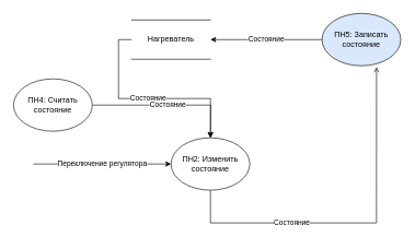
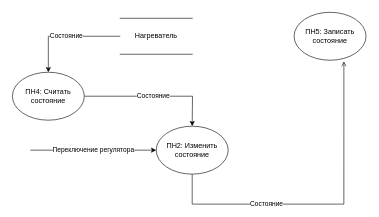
  <mxCell id="0" />
  <mxCell id="1" parent="0" />
- <mxCell id="2" value="Состояние" style="edgeStyle=orthogonalEdgeStyle;rounded=0;orthogonalLoop=1;jettySize=auto;html=1;exitX=0;exitY=0.5;exitDx=0;exitDy=0;" parent="1" source="7" target="10" edge="1"><mxGeometry relative="1" as="geometry"><mxPoint x="140" y="90" as="targetPoint" /><mxPoint x="183" y="60" as="sourcePoint" /></mxGeometry></mxCell>
+ <mxCell id="2" value="Состояние" style="edgeStyle=orthogonalEdgeStyle;rounded=0;orthogonalLoop=1;jettySize=auto;html=1;exitX=0;exitY=0.5;exitDx=0;exitDy=0;entryX=0.5;entryY=0;entryDx=0;entryDy=0;" parent="1" source="7" target="4" edge="1"><mxGeometry relative="1" as="geometry"><mxPoint x="140" y="90" as="targetPoint" /><mxPoint x="183" y="60" as="sourcePoint" /></mxGeometry></mxCell>
  <mxCell id="3" value="Состояние" style="edgeStyle=orthogonalEdgeStyle;rounded=0;orthogonalLoop=1;jettySize=auto;html=1;exitX=1;exitY=0.5;exitDx=0;exitDy=0;" parent="1" source="4" edge="1"><mxGeometry relative="1" as="geometry"><mxPoint x="320" y="210" as="targetPoint" /></mxGeometry></mxCell>
  <mxCell id="4" value="ПН4: Считать состояние" style="ellipse;whiteSpace=wrap;html=1;" parent="1" vertex="1"><mxGeometry x="20" y="120" width="120" height="80" as="geometry" /></mxCell>
- <mxCell id="5" value="Состояние" style="edgeStyle=orthogonalEdgeStyle;rounded=0;orthogonalLoop=1;jettySize=auto;html=1;exitX=0;exitY=0.5;exitDx=0;exitDy=0;entryX=1;entryY=0.5;entryDx=0;entryDy=0;" parent="1" source="6" target="7" edge="1"><mxGeometry relative="1" as="geometry" /></mxCell>
- <mxCell id="6" value="ПН5: Записать состояние" style="ellipse;whiteSpace=wrap;html=1;fillColor=#dae8fc;" parent="1" vertex="1"><mxGeometry x="490" y="20" width="120" height="80" as="geometry" /></mxCell>
+ <mxCell id="6" value="ПН5: Записать состояние" style="ellipse;whiteSpace=wrap;html=1;" parent="1" vertex="1"><mxGeometry x="490" y="20" width="120" height="80" as="geometry" /></mxCell>
  <mxCell id="7" value="Нагреватель" style="shape=partialRectangle;whiteSpace=wrap;html=1;left=0;right=0;fillColor=none;" parent="1" vertex="1"><mxGeometry x="200" y="30" width="120" height="60" as="geometry" /></mxCell>
  <mxCell id="8" value="Переключение регулятора" style="endArrow=classic;html=1;entryX=0;entryY=0.5;entryDx=0;entryDy=0;" parent="1" edge="1"><mxGeometry width="50" height="50" relative="1" as="geometry"><mxPoint x="50" y="250" as="sourcePoint" /><mxPoint x="260" y="250" as="targetPoint" /></mxGeometry></mxCell>
  <mxCell id="9" value="Состояние" style="edgeStyle=orthogonalEdgeStyle;rounded=0;orthogonalLoop=1;jettySize=auto;html=1;exitX=0.5;exitY=1;exitDx=0;exitDy=0;entryX=0.692;entryY=1.025;entryDx=0;entryDy=0;entryPerimeter=0;endArrow=open;" parent="1" source="10" target="6" edge="1"><mxGeometry x="-0.357" relative="1" as="geometry"><Array as="points"><mxPoint x="320" y="340" /><mxPoint x="573" y="340" /></Array><mxPoint as="offset" /></mxGeometry></mxCell>
  <mxCell id="10" value="ПН2: Изменить состояние" style="ellipse;whiteSpace=wrap;html=1;" parent="1" vertex="1"><mxGeometry x="260" y="210" width="120" height="80" as="geometry" /></mxCell>
